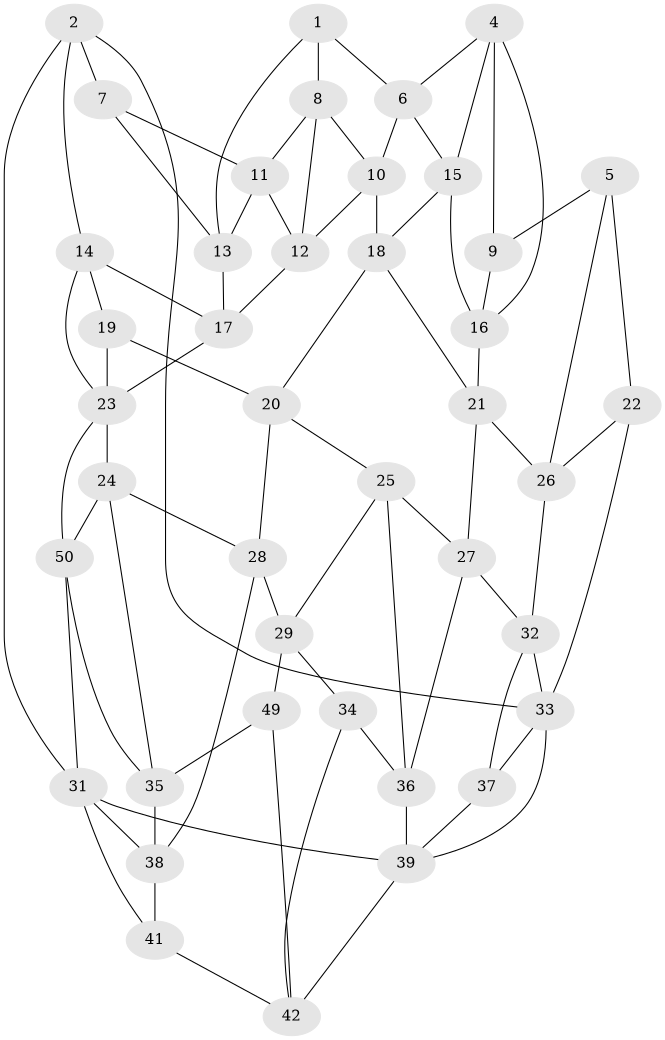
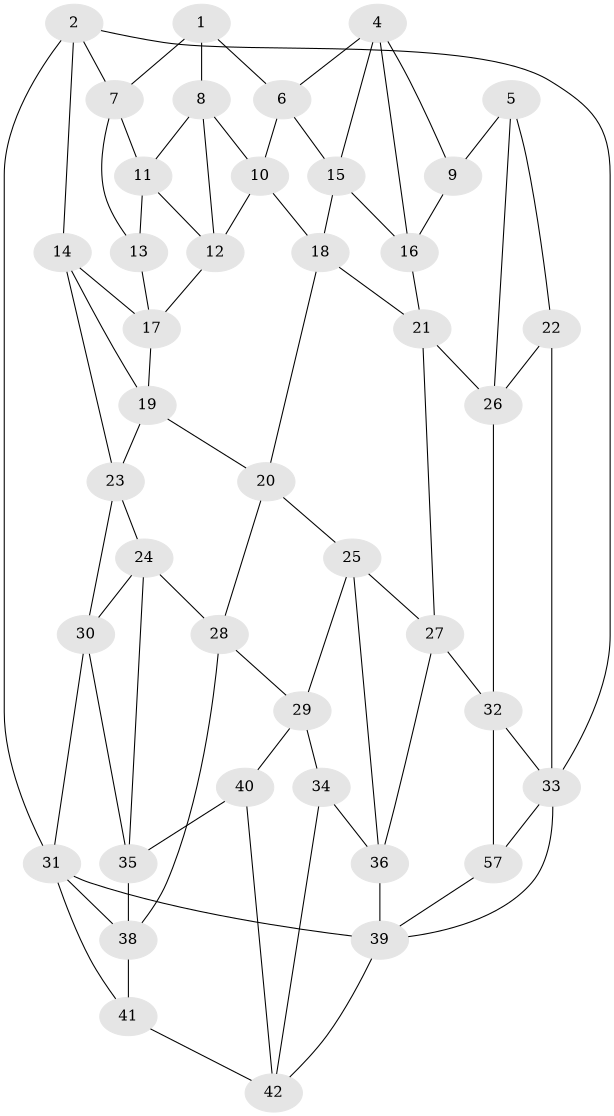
  graph {
    node [color=gray90 style=filled]
    edge [weight=1.0]
    1
    6
    7
    8
    15
    10
    11
    13
    12
    2
    14
    31
    33
    17
    19
    23
    38
    39
    41
-   37
+   37 [label=57]
    9
    16
    4
    18
    21
    5
    22
    26
    32
    20
    24
-   30 [label=50]
+   30
    27
    25
    28
    29
    36
    35
    34
-   40 [label=49]
+   40
    42
    1 -- 6
-   1 -- 13
+   1 -- 7
    1 -- 8
    6 -- 15
    6 -- 10
    7 -- 11
    7 -- 13
    8 -- 10
    8 -- 11
    8 -- 12
    15 -- 16
    15 -- 18
    10 -- 12
    10 -- 18
    11 -- 13
    11 -- 12
    13 -- 17
    12 -- 17
    2 -- 7
    2 -- 14
    2 -- 31
    2 -- 33
    14 -- 17
    14 -- 19
    14 -- 23
    31 -- 38
    31 -- 39
    31 -- 41
    33 -- 39
    33 -- 37
-   17 -- 23
+   17 -- 19
    19 -- 23
    19 -- 20
    23 -- 24
    23 -- 30
    38 -- 41
    39 -- 42
    41 -- 42
    37 -- 39
    9 -- 16
    16 -- 21
    4 -- 6
    4 -- 15
    4 -- 9
    4 -- 16
    18 -- 21
    18 -- 20
    21 -- 26
    21 -- 27
    5 -- 9
    5 -- 22
    5 -- 26
    22 -- 33 [weight=2.0]
    22 -- 26
    26 -- 32
    32 -- 33
    32 -- 37
    20 -- 25
    20 -- 28
    24 -- 30
    24 -- 28
    24 -- 35
    30 -- 31
    30 -- 35
    27 -- 32
    27 -- 36
    25 -- 27
    25 -- 29
    25 -- 36
    28 -- 38
    28 -- 29
    29 -- 34
    29 -- 40
    36 -- 39
    35 -- 38
    34 -- 36
    34 -- 42
    40 -- 35
    40 -- 42
  }
